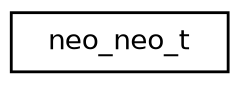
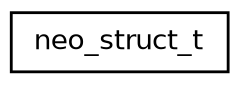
  digraph {
    rankdir=LR
-   n1 [color=black fillcolor=white fontname=Helvetica fontsize=10 height=0.2 label=neo_neo_t shape=record style=filled width=0.4]
+   n1 [color=black fillcolor=white fontname=Helvetica fontsize=10 height=0.2 label=neo_struct_t shape=record style=filled width=0.4]
  }
